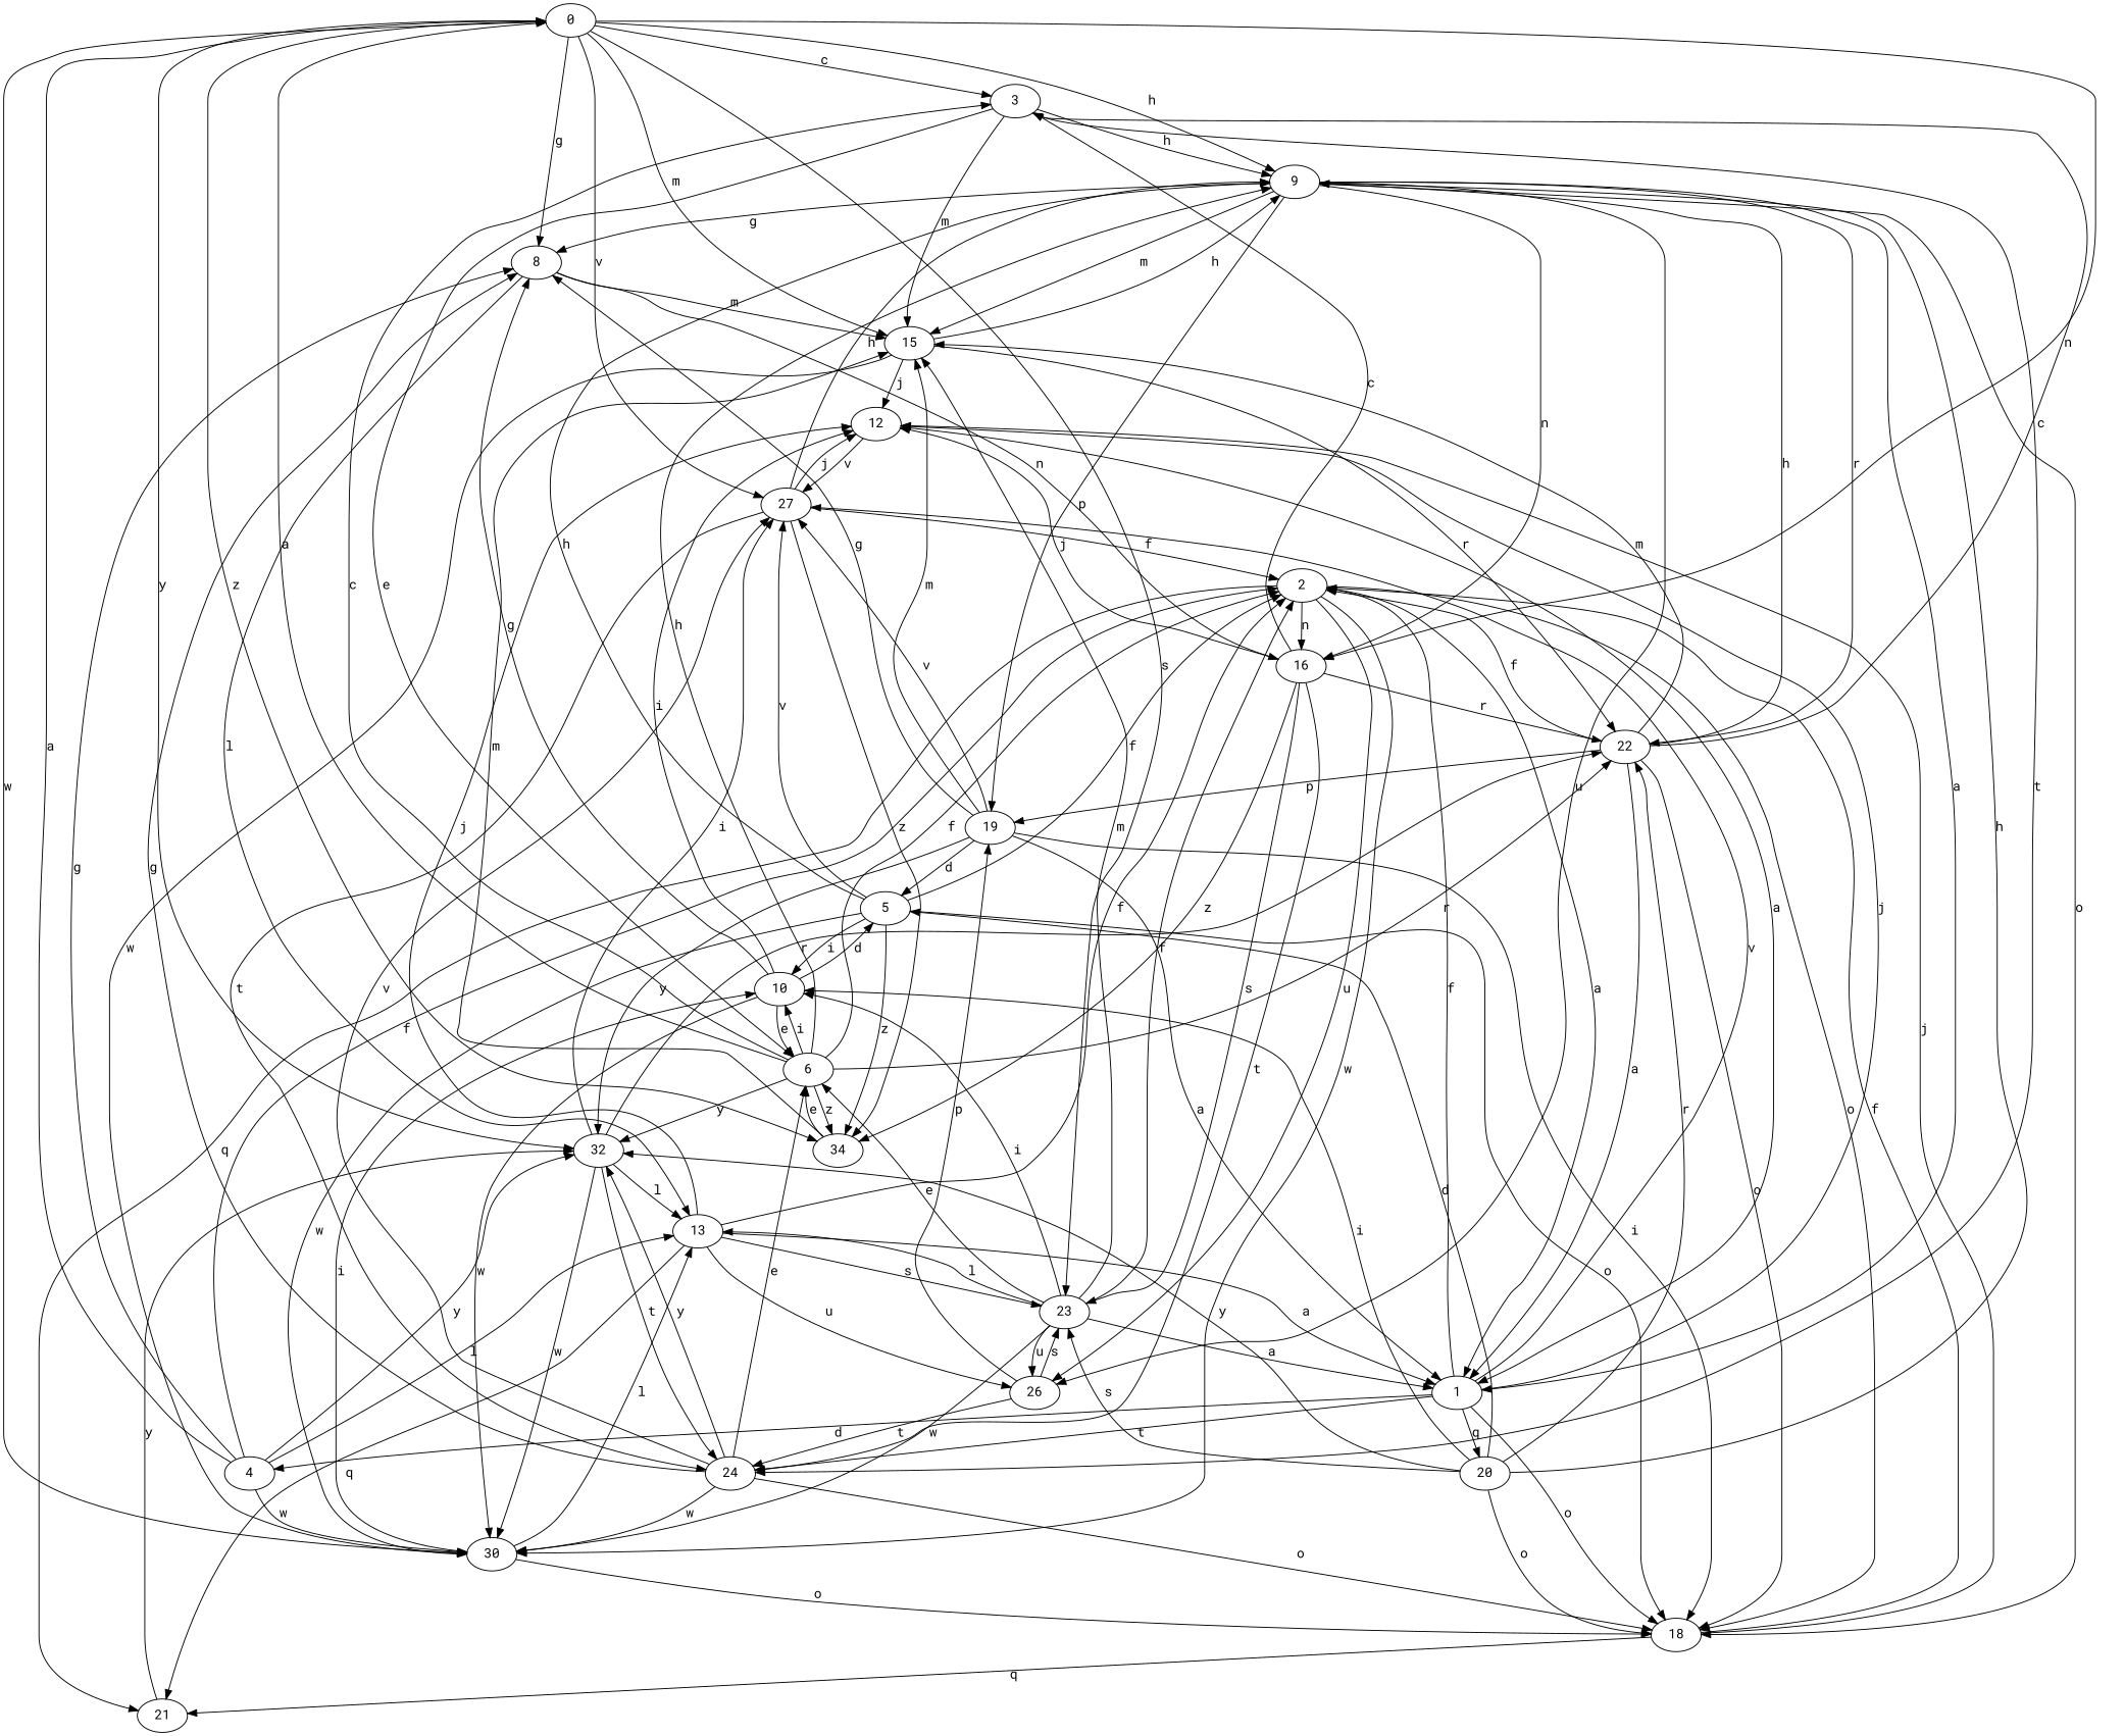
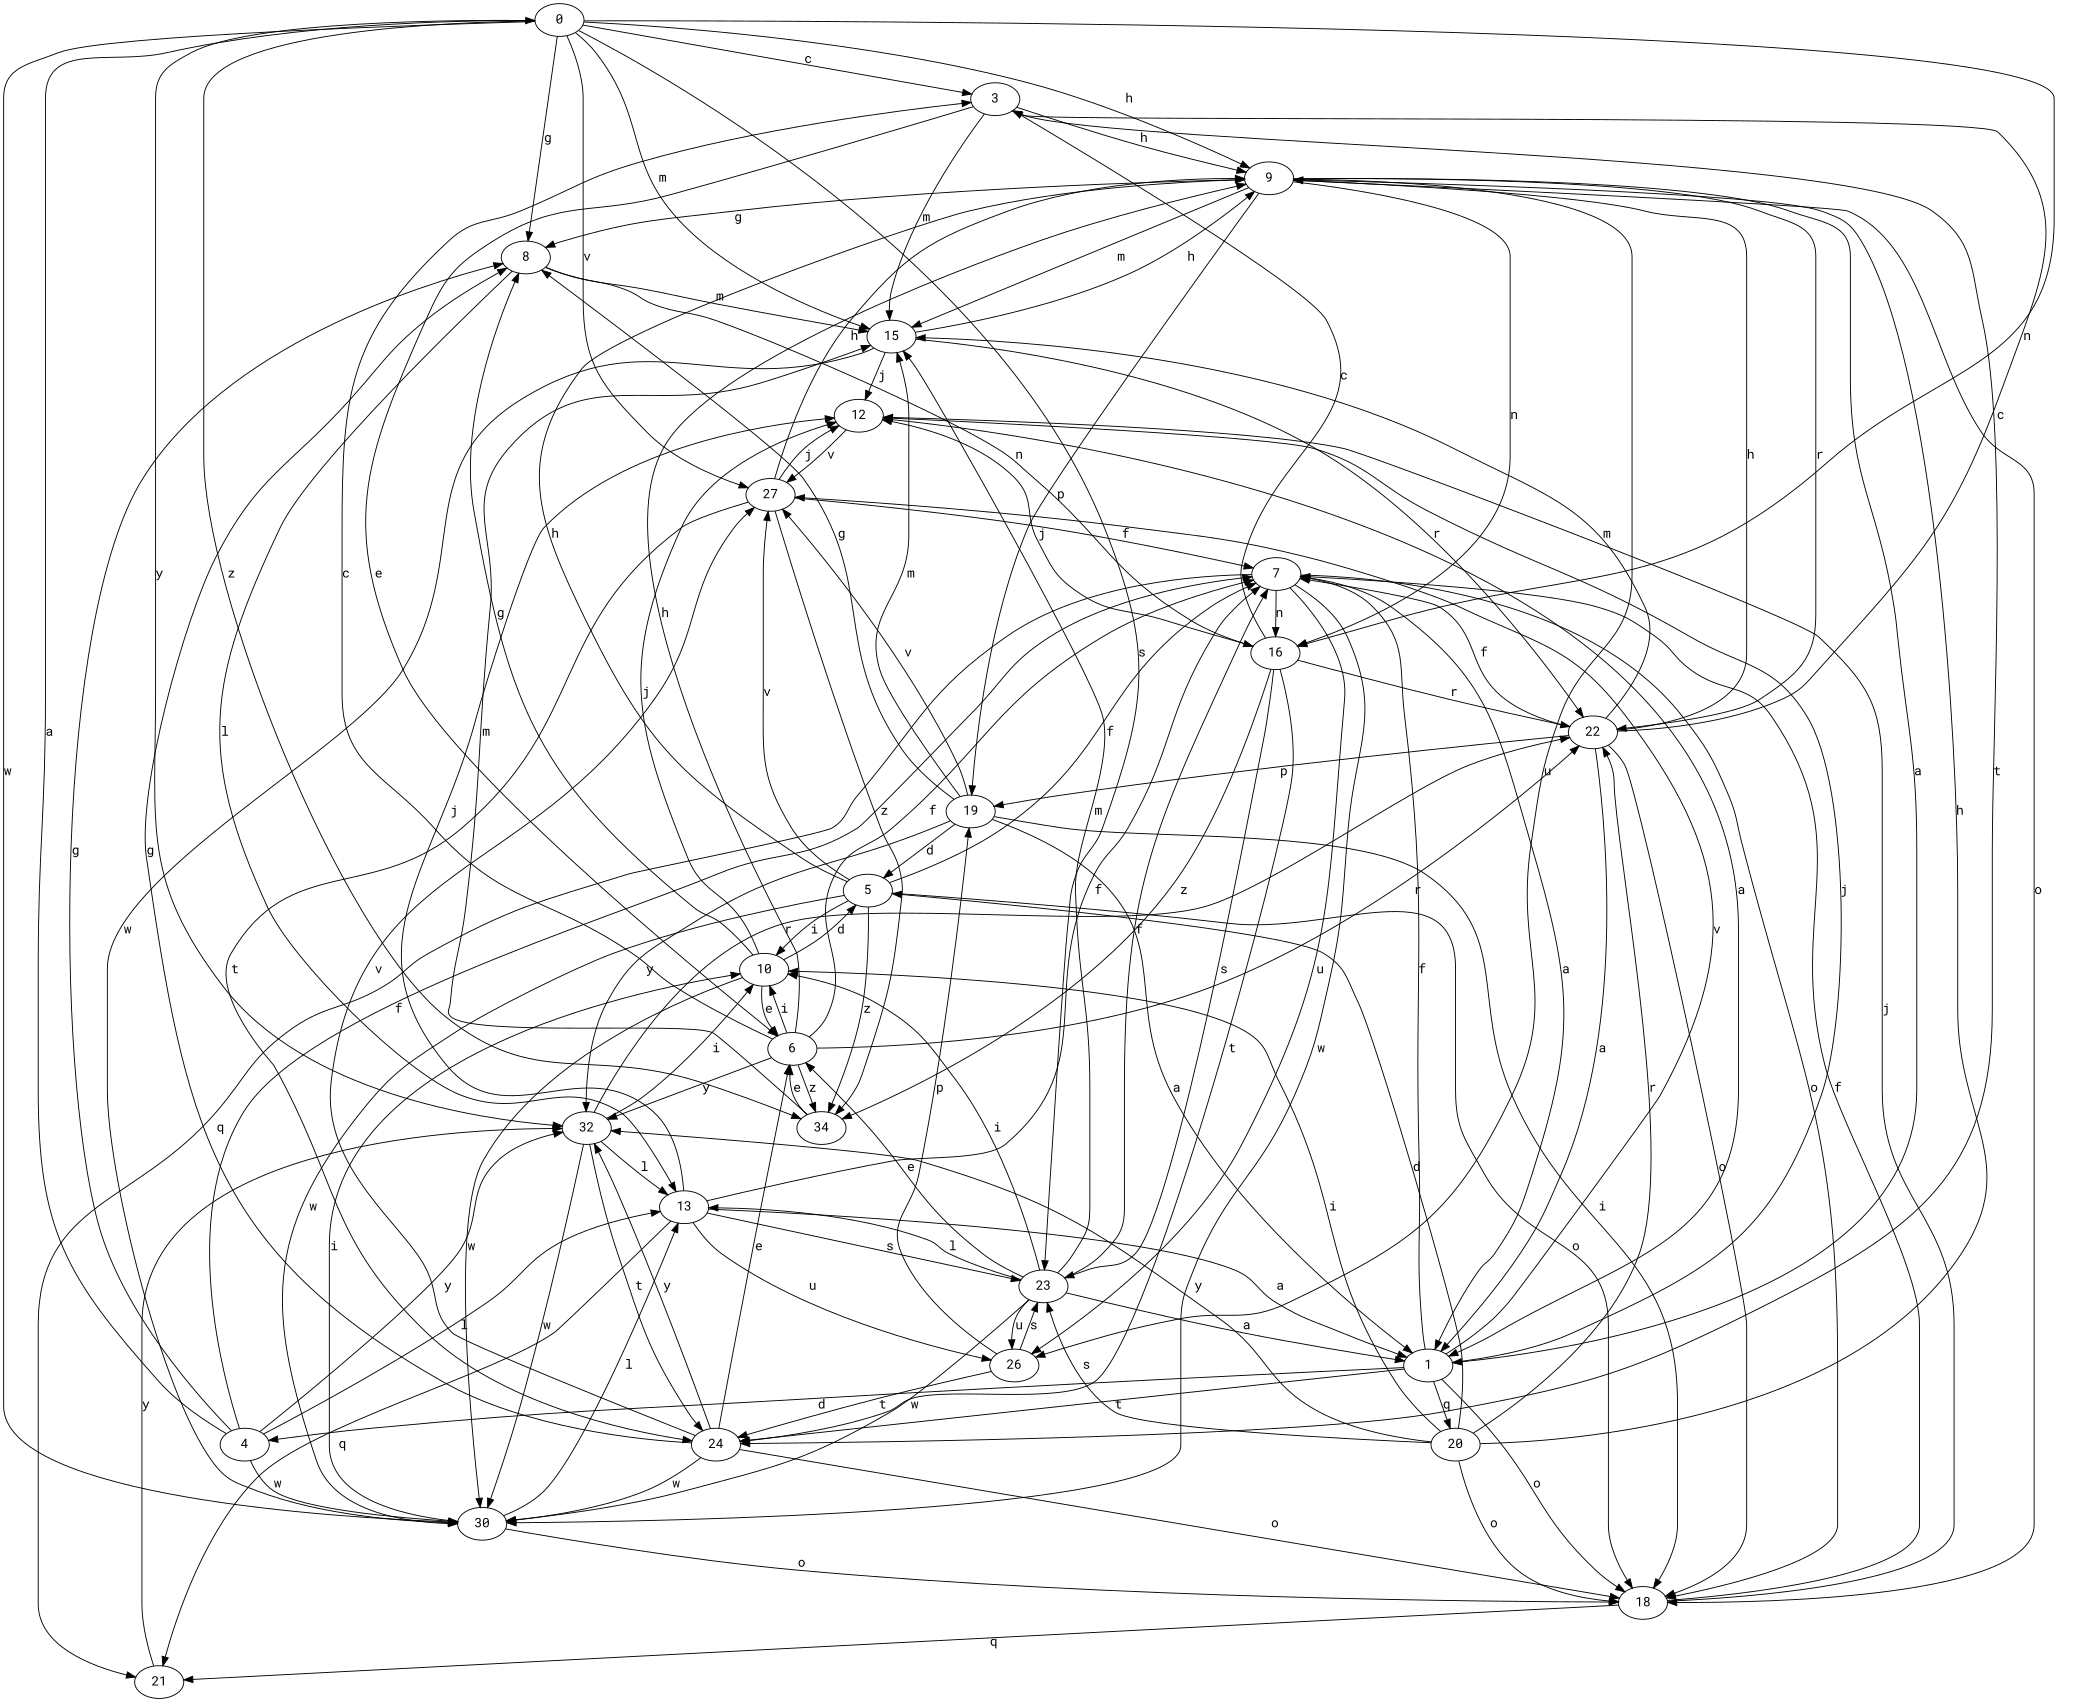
  strict digraph {
    fontname="Roboto Mono"
    node [fontname="Roboto Mono"]
    edge [fontname="Roboto Mono"]
    0
    3
    8
    9
    15
    16
    23
    27
    30
    32
    34
    24
    6
    13
    1
    18
    22
    26
    19
    12
-   7 [label=2]
+   7
    10
    4
    20
    21
    5
    0 -> 3 [label=c]
    0 -> 8 [label=g]
    0 -> 9 [label=h]
    0 -> 15 [label=m]
    0 -> 16 [label=n]
    0 -> 23 [label=s]
    0 -> 27 [label=v]
    0 -> 30 [label=w]
    0 -> 32 [label=y]
    0 -> 34 [label=z]
    3 -> 9 [label=h]
    3 -> 15 [label=m]
    3 -> 24 [label=t]
    3 -> 6 [label=e]
    8 -> 15 [label=m]
    8 -> 16 [label=n]
    8 -> 13 [label=l]
    9 -> 8 [label=g]
    9 -> 15 [label=m]
    9 -> 16 [label=n]
    9 -> 1 [label=a]
    9 -> 18 [label=o]
    9 -> 22 [label=r]
    9 -> 26 [label=u]
    9 -> 19 [label=p]
    15 -> 9 [label=h]
    15 -> 30 [label=w]
    15 -> 22 [label=r]
    15 -> 12 [label=j]
    16 -> 3 [label=c]
    16 -> 23 [label=s]
    16 -> 34 [label=z]
    16 -> 24 [label=t]
    16 -> 22 [label=r]
    16 -> 12 [label=j]
    23 -> 15 [label=m]
    23 -> 30 [label=w]
    23 -> 6 [label=e]
    23 -> 13 [label=l]
    23 -> 1 [label=a]
    23 -> 26 [label=u]
    23 -> 7 [label=f]
    23 -> 10 [label=i]
    27 -> 9 [label=h]
    27 -> 34 [label=z]
    27 -> 24 [label=t]
    27 -> 12 [label=j]
    27 -> 7 [label=f]
    30 -> 13 [label=l]
    30 -> 18 [label=o]
    30 -> 10 [label=i]
    32 -> 30 [label=w]
    32 -> 24 [label=t]
    32 -> 13 [label=l]
    32 -> 22 [label=r]
-   32 -> 27 [label=i]
+   32 -> 10 [label=i]
    34 -> 15 [label=m]
    34 -> 6 [label=e]
    24 -> 8 [label=g]
    24 -> 27 [label=v]
    24 -> 30 [label=w]
    24 -> 32 [label=y]
    24 -> 6 [label=e]
    24 -> 18 [label=o]
-   6 -> 0 [label=a]
    6 -> 3 [label=c]
    6 -> 9 [label=h]
    6 -> 32 [label=y]
    6 -> 34 [label=z]
    6 -> 22 [label=r]
    6 -> 7 [label=f]
    6 -> 10 [label=i]
    13 -> 23 [label=s]
    13 -> 1 [label=a]
    13 -> 26 [label=u]
    13 -> 12 [label=j]
    13 -> 7 [label=f]
    13 -> 21 [label=q]
    1 -> 27 [label=v]
    1 -> 24 [label=t]
    1 -> 18 [label=o]
    1 -> 12 [label=j]
    1 -> 7 [label=f]
    1 -> 4 [label=d]
    1 -> 20 [label=q]
    18 -> 12 [label=j]
    18 -> 7 [label=f]
    18 -> 21 [label=q]
    22 -> 3 [label=c]
    22 -> 9 [label=h]
    22 -> 15 [label=m]
    22 -> 1 [label=a]
    22 -> 18 [label=o]
    22 -> 19 [label=p]
    22 -> 7 [label=f]
    26 -> 23 [label=s]
    26 -> 24 [label=t]
    26 -> 19 [label=p]
    19 -> 8 [label=g]
    19 -> 15 [label=m]
    19 -> 27 [label=v]
    19 -> 32 [label=y]
    19 -> 1 [label=a]
    19 -> 18 [label=i]
    19 -> 5 [label=d]
    12 -> 27 [label=v]
    12 -> 1 [label=a]
    7 -> 16 [label=n]
    7 -> 30 [label=w]
    7 -> 1 [label=a]
    7 -> 18 [label=o]
    7 -> 26 [label=u]
    7 -> 21 [label=q]
    10 -> 8 [label=g]
    10 -> 30 [label=w]
    10 -> 6 [label=e]
-   10 -> 12 [label=i]
+   10 -> 12 [label=j]
    10 -> 5 [label=d]
    4 -> 0 [label=a]
    4 -> 8 [label=g]
    4 -> 30 [label=w]
    4 -> 32 [label=y]
    4 -> 13 [label=l]
    4 -> 7 [label=f]
    20 -> 9 [label=h]
    20 -> 23 [label=s]
    20 -> 32 [label=y]
    20 -> 18 [label=o]
    20 -> 22 [label=r]
    20 -> 10 [label=i]
    20 -> 5 [label=d]
    21 -> 32 [label=y]
    5 -> 9 [label=h]
    5 -> 27 [label=v]
    5 -> 30 [label=w]
    5 -> 34 [label=z]
    5 -> 18 [label=o]
    5 -> 7 [label=f]
    5 -> 10 [label=i]
  }
